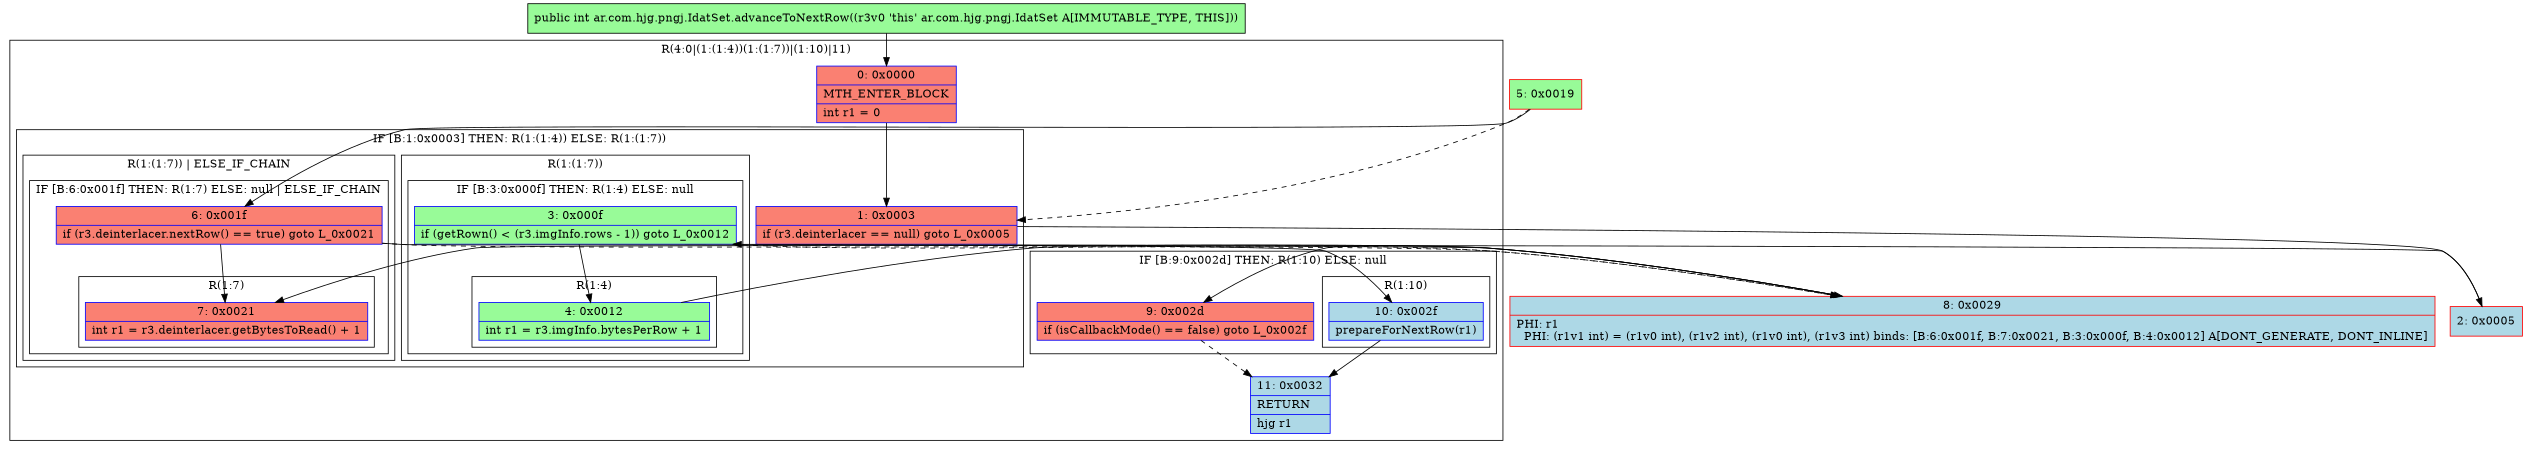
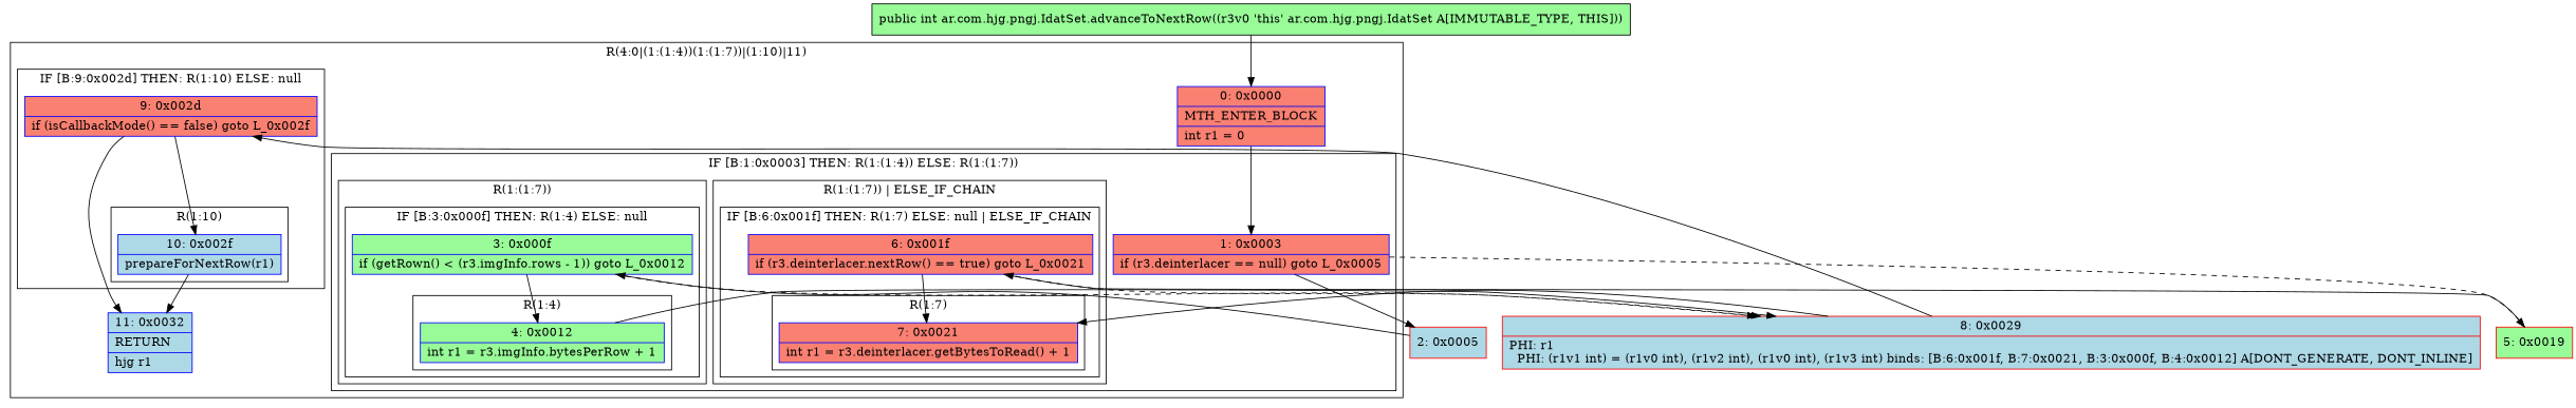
  digraph {
    node [color=blue fillcolor=salmon shape=record style=filled]
    n1 [fillcolor=palegreen label="{4\:\ 0x0012|int r1 = r3.imgInfo.bytesPerRow + 1\l}"]
    n2 [fillcolor=palegreen label="{3\:\ 0x000f|if (getRown() \< (r3.imgInfo.rows \- 1)) goto L_0x0012\l}"]
    n3 [label="{7\:\ 0x0021|int r1 = r3.deinterlacer.getBytesToRead() + 1\l}"]
    n4 [label="{6\:\ 0x001f|if (r3.deinterlacer.nextRow() == true) goto L_0x0021\l}"]
    n5 [label="{1\:\ 0x0003|if (r3.deinterlacer == null) goto L_0x0005\l}"]
    n6 [fillcolor=lightblue label="{10\:\ 0x002f|prepareForNextRow(r1)\l}"]
    n7 [label="{9\:\ 0x002d|if (isCallbackMode() == false) goto L_0x002f\l}"]
    n8 [label="{0\:\ 0x0000|MTH_ENTER_BLOCK\l|int r1 = 0\l}"]
    n9 [fillcolor=lightblue label="{11\:\ 0x0032|RETURN\l|hjg r1\l}"]
    n10 [color=red fillcolor=lightblue label="{8\:\ 0x0029|PHI: r1 \l  PHI: (r1v1 int) = (r1v0 int), (r1v2 int), (r1v0 int), (r1v3 int) binds: [B:6:0x001f, B:7:0x0021, B:3:0x000f, B:4:0x0012] A[DONT_GENERATE, DONT_INLINE]\l}"]
    n11 [color=red fillcolor=lightblue label="{2\:\ 0x0005}"]
    n12 [color=red fillcolor=palegreen label="{5\:\ 0x0019}"]
    n13 [fillcolor=palegreen label="{public int ar.com.hjg.pngj.IdatSet.advanceToNextRow((r3v0 'this' ar.com.hjg.pngj.IdatSet A[IMMUTABLE_TYPE, THIS])) }" color=""]
    subgraph cluster_1 {
      label="R(4:0|(1:(1:4))(1:(1:7))|(1:10)|11)"
      n8
      n9
      subgraph cluster_2 {
        label="IF [B:1:0x0003] THEN: R(1:(1:4)) ELSE: R(1:(1:7))"
        n5
        subgraph cluster_3 {
          label="R(1:(1:7))"
          subgraph cluster_4 {
            label="IF [B:3:0x000f] THEN: R(1:4) ELSE: null"
            n2
            subgraph cluster_5 {
              label="R(1:4)"
              n1
            }
          }
        }
        subgraph cluster_6 {
          label="R(1:(1:7)) | ELSE_IF_CHAIN\l"
          subgraph cluster_7 {
            label="IF [B:6:0x001f] THEN: R(1:7) ELSE: null | ELSE_IF_CHAIN\l"
            n4
            subgraph cluster_8 {
              label="R(1:7)"
              n3
            }
          }
        }
      }
      subgraph cluster_9 {
        label="IF [B:9:0x002d] THEN: R(1:10) ELSE: null"
        n7
        subgraph cluster_10 {
          label="R(1:10)"
          n6
        }
      }
    }
    n1 -> n10
    n2 -> n1
    n2 -> n10 [style=dashed]
    n4 -> n3
    n4 -> n10 [style=dashed]
    n5 -> n11
-   n12 -> n5 [style=dashed]
+   n5 -> n12 [style=dashed]
    n6 -> n9
-   n4 -> n6
-   n7 -> n9 [style=dashed]
+   n7 -> n6
+   n7 -> n9 [style=solid]
    n8 -> n5
    n10 -> n3
    n10 -> n7
    n11 -> n2
    n12 -> n4
    n13 -> n8
  }
